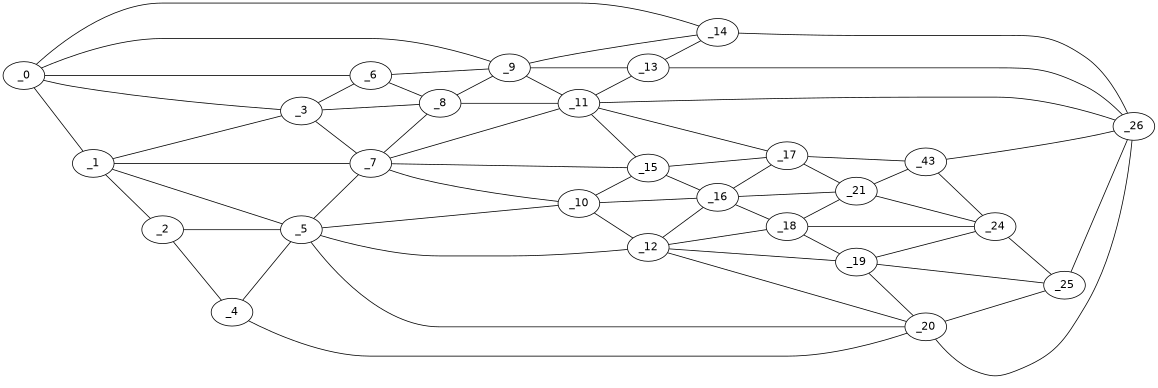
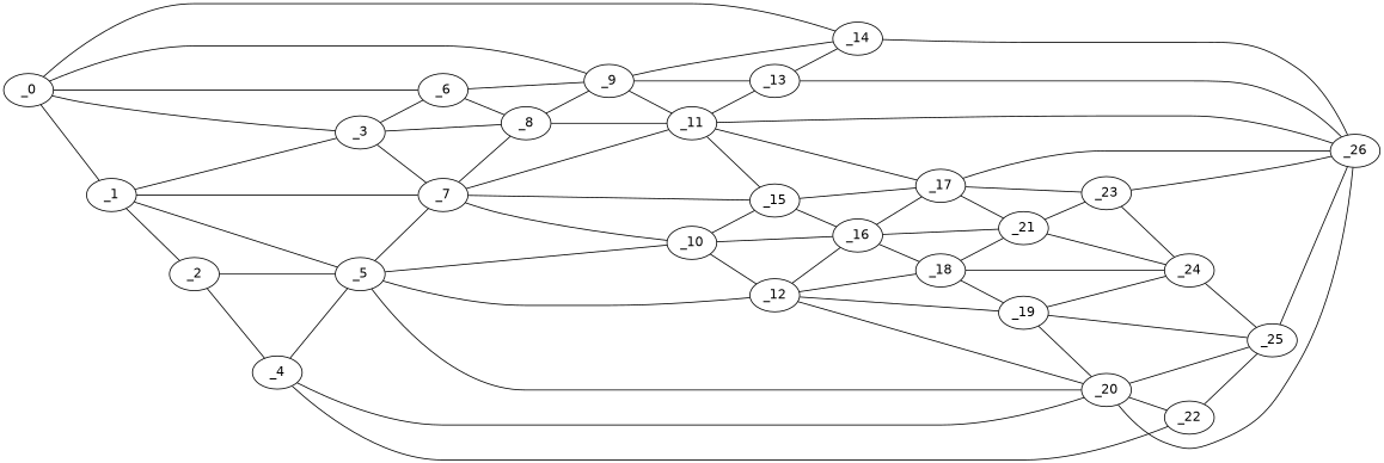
  graph {
    fontname="DejaVu Sans"
    rankdir=LR
    node [fontname="DejaVu Sans" x=95 y=29]
    edge [fontname="DejaVu Sans" valence=2]
    _0 [x=25 y=18]
    _1 [x=30 y=40]
    _3 [x=57 y=31]
    _6 [x=64]
    _9 [x=80 y=23]
    _14 [y=22]
    _2 [x=52 y=105]
    _5 [x=61 y=94]
    _7 [x=77 y=53]
    _8 [x=78 y=44]
    _11 [x=88 y=41]
    _13 [x=94]
    _26 [x=123 y=51]
    _4 [x=58 y=112]
    _20 [x=106 y=95]
    _10 [x=86 y=73]
    _12 [x=93 y=83]
    _15 [y=67]
    _17 [x=100 y=65]
+   _22 [x=109 y=102]
    _25 [x=121 y=92]
    _16 [y=76]
    _18 [x=100 y=82]
    _19 [x=104 y=91]
    _21 [x=107 y=68]
    _24 [x=115 y=77]
-   _23 [x=115 y=64 label=_43]
+   _23 [x=115 y=64]
    _0 -- _1 [valence=1]
    _0 -- _3
    _0 -- _6
    _0 -- _9
    _0 -- _14 [valence=1]
    _1 -- _3
    _1 -- _2 [valence=1]
    _1 -- _5
    _1 -- _7
    _3 -- _6
    _3 -- _7 [valence=1]
    _3 -- _8
    _6 -- _9 [valence=1]
    _6 -- _8 [valence=1]
    _9 -- _14
    _9 -- _11 [valence=1]
    _9 -- _13
    _14 -- _26 [valence=1]
    _2 -- _5
    _2 -- _4 [valence=1]
    _5 -- _7 [valence=1]
    _5 -- _20 [valence=1]
    _5 -- _10
    _5 -- _12 [valence=1]
    _7 -- _8
    _7 -- _11
    _7 -- _10 [valence=1]
    _7 -- _15
    _8 -- _9
    _8 -- _11
    _11 -- _13 [valence=1]
    _11 -- _26 [valence=1]
    _11 -- _15
    _11 -- _17
    _13 -- _14 [valence=1]
    _13 -- _26
    _4 -- _5
    _4 -- _20
+   _4 -- _22 [valence=1]
    _20 -- _26 [valence=1]
+   _20 -- _22
    _20 -- _25
    _10 -- _12 [valence=1]
    _10 -- _15
    _10 -- _16 [valence=1]
    _12 -- _20
    _12 -- _16
    _12 -- _18
    _12 -- _19
    _15 -- _17 [valence=1]
    _15 -- _16
+   _17 -- _26
    _17 -- _21 [valence=1]
    _17 -- _23
+   _22 -- _25 [valence=1]
    _25 -- _26 [valence=1]
    _16 -- _17
    _16 -- _18
    _16 -- _21 [valence=1]
    _18 -- _19
    _18 -- _21
    _18 -- _24 [valence=1]
    _19 -- _20 [valence=1]
    _19 -- _25 [valence=1]
    _19 -- _24 [valence=1]
    _21 -- _24 [valence=1]
    _21 -- _23
    _24 -- _25
    _23 -- _26
    _23 -- _24
  }
